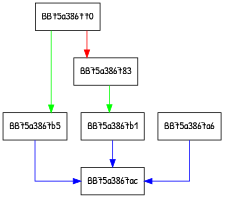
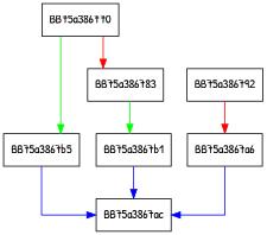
  digraph {
    fontname="Patrick Hand"
    splines=ortho
    node [fontname="Patrick Hand" shape=box]
    edge [color=blue fontname="Patrick Hand"]
    BB75a386770
    BB75a3867b5
    BB75a386783
    BB75a3867ac
    BB75a3867b1
+   BB75a386792
    BB75a3867a6
    BB75a386770 -> BB75a3867b5 [color=green]
    BB75a386770 -> BB75a386783 [color=red]
    BB75a3867b5 -> BB75a3867ac
    BB75a386783 -> BB75a3867b1 [color=green]
    BB75a3867b1 -> BB75a3867ac
+   BB75a386792 -> BB75a3867a6 [color=red]
    BB75a3867a6 -> BB75a3867ac
  }
